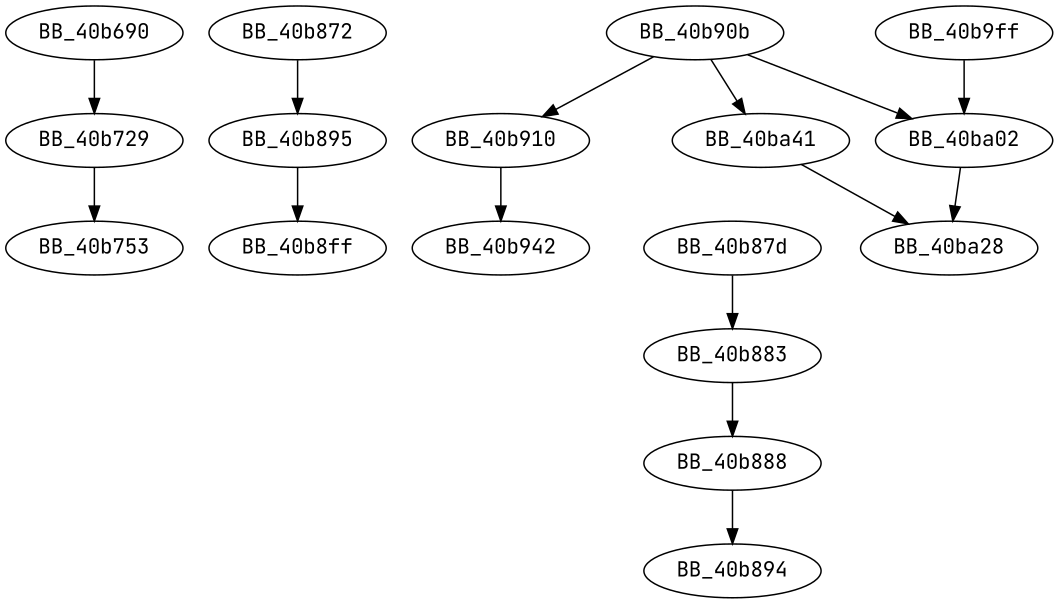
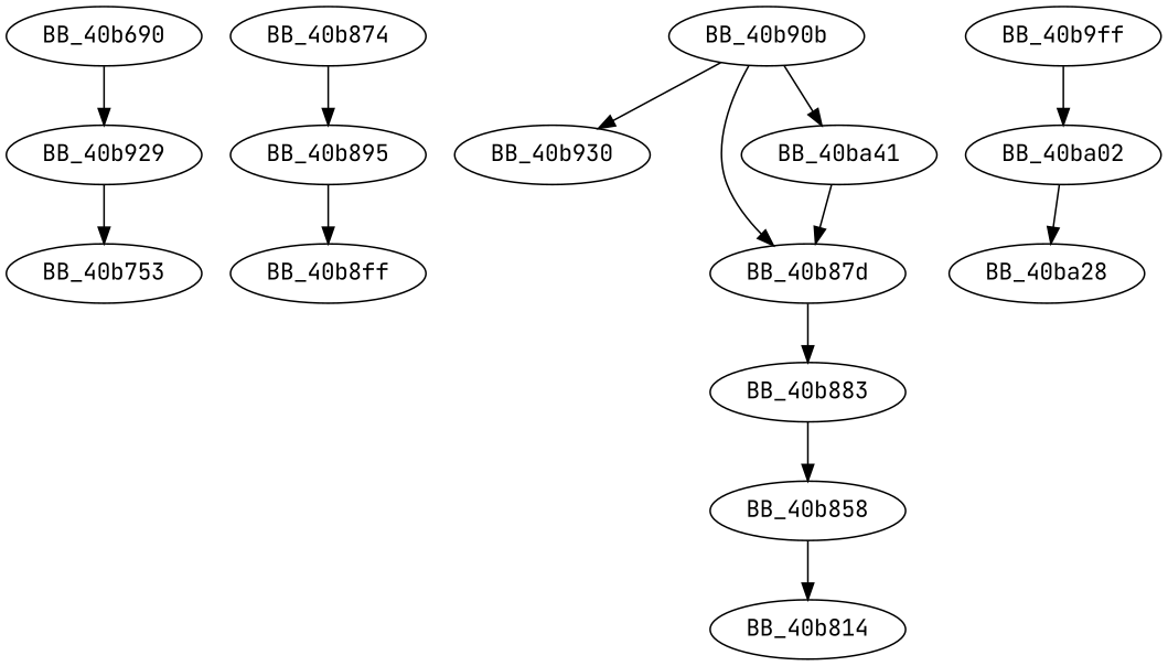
  digraph {
    fontname="JetBrains Mono"
    node [fontname="JetBrains Mono"]
    edge [fontname="JetBrains Mono"]
    BB_40b690
-   BB_40b729
+   BB_40b729 [label=BB_40b929]
    BB_40b753
-   BB_40b872
+   BB_40b872 [label=BB_40b874]
    BB_40b895
    BB_40b8ff
    BB_40b87d
    BB_40b883
-   BB_40b888
-   BB_40b894
+   BB_40b888 [label=BB_40b858]
+   BB_40b894 [label=BB_40b814]
    BB_40b90b
-   BB_40b930 [label=BB_40b910]
+   BB_40b930
    BB_40ba02
    n14 [label=BB_40ba41]
-   BB_40b942
    BB_40ba28
    BB_40b9ff
    BB_40b690 -> BB_40b729
    BB_40b729 -> BB_40b753
    BB_40b872 -> BB_40b895
    BB_40b895 -> BB_40b8ff
    BB_40b87d -> BB_40b883
    BB_40b883 -> BB_40b888
    BB_40b888 -> BB_40b894
    BB_40b90b -> BB_40b930
-   BB_40b90b -> BB_40ba02
+   BB_40b90b -> BB_40b87d
    BB_40b90b -> n14
-   BB_40b930 -> BB_40b942
    BB_40ba02 -> BB_40ba28
-   n14 -> BB_40ba28
+   n14 -> BB_40b87d
    BB_40b9ff -> BB_40ba02
  }
